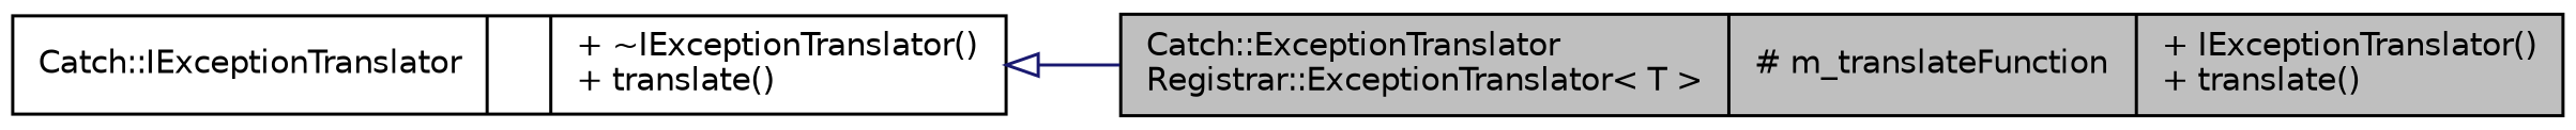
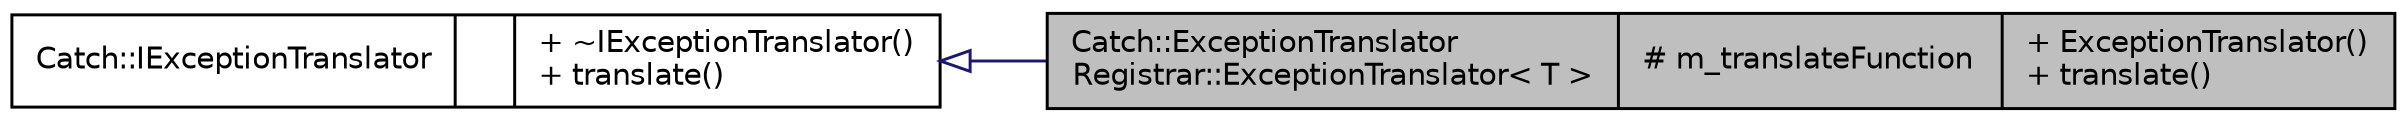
  digraph {
    rankdir=LR
    node [color=black fontname=Helvetica fontsize=10 shape=record style=filled]
-   n1 [fillcolor=grey75 fontcolor=black height=0.2 label="{Catch::ExceptionTranslator\lRegistrar::ExceptionTranslator\< T \>\n|# m_translateFunction\l|+ IExceptionTranslator()\l+ translate()\l}" width=0.4]
+   n1 [fillcolor=grey75 fontcolor=black height=0.2 label="{Catch::ExceptionTranslator\lRegistrar::ExceptionTranslator\< T \>\n|# m_translateFunction\l|+ ExceptionTranslator()\l+ translate()\l}" width=0.4]
    n2 [fillcolor=white height=0.2 label="{Catch::IExceptionTranslator\n||+ ~IExceptionTranslator()\l+ translate()\l}" width=0.4]
    n2 -> n1 [arrowtail=onormal color=midnightblue dir=back fontname=Helvetica fontsize=10 labelfontname=Helvetica labelfontsize=10 style=solid]
  }
